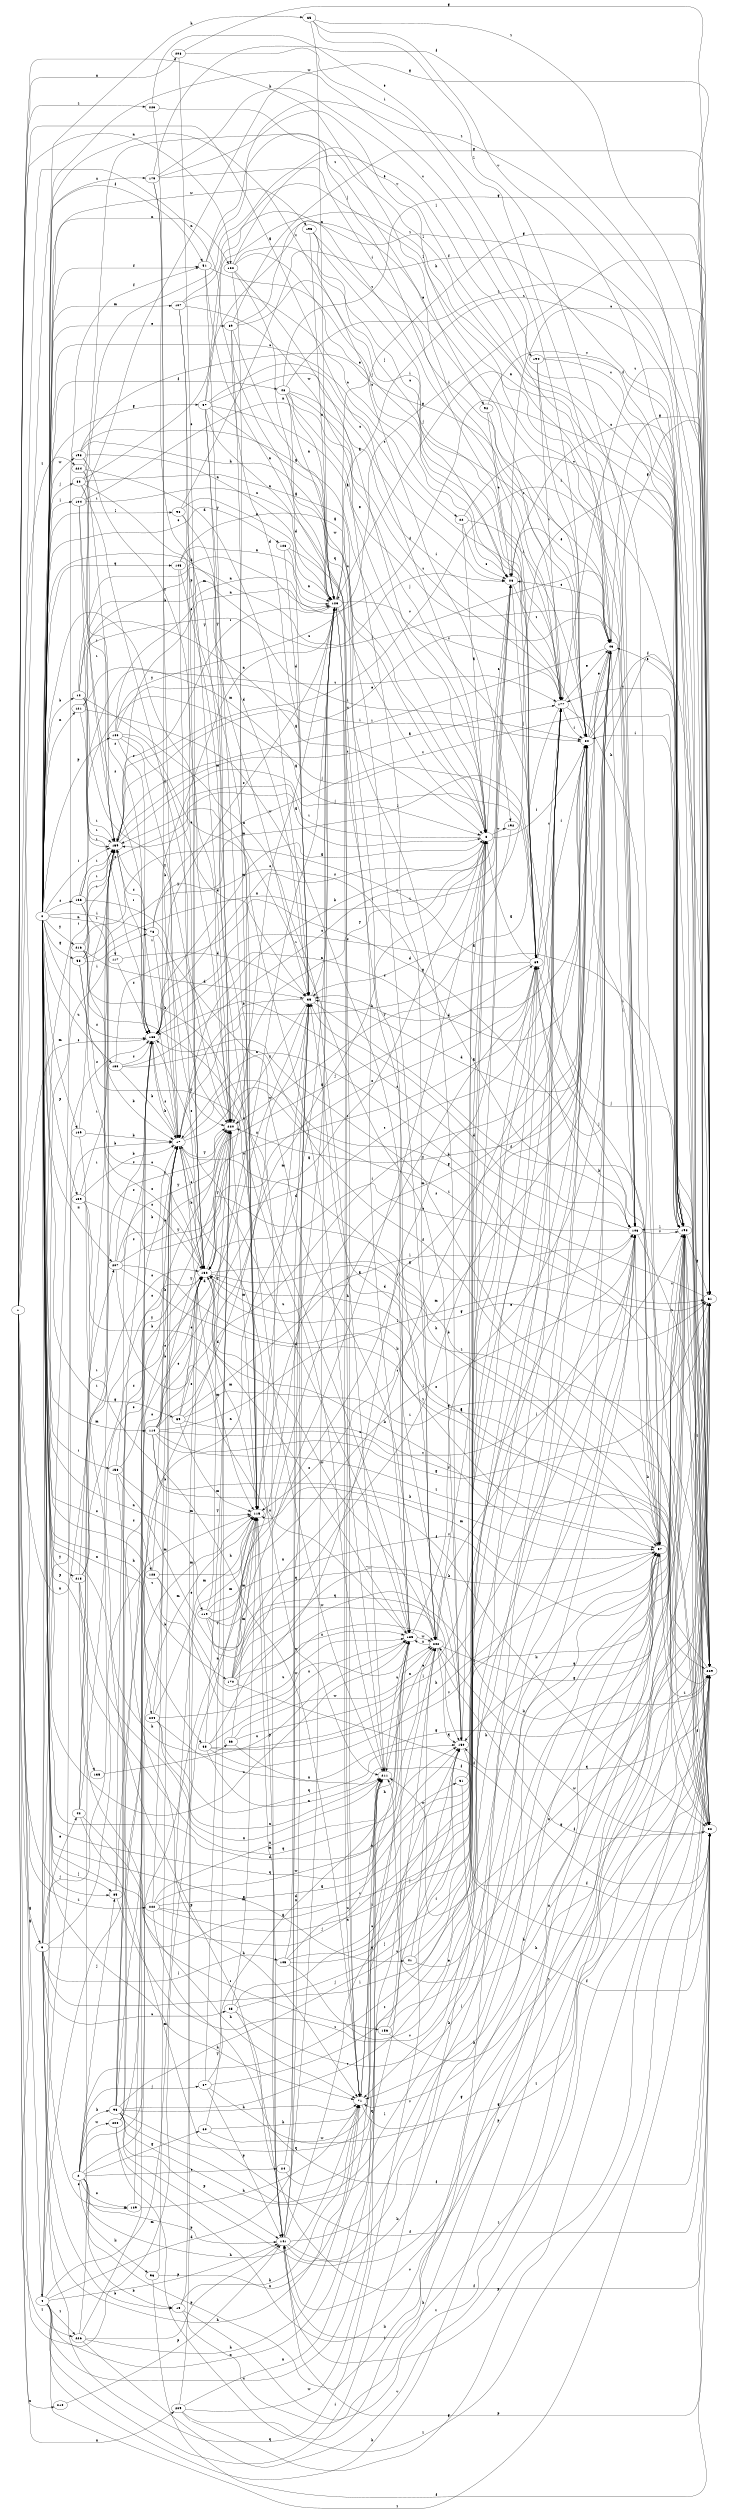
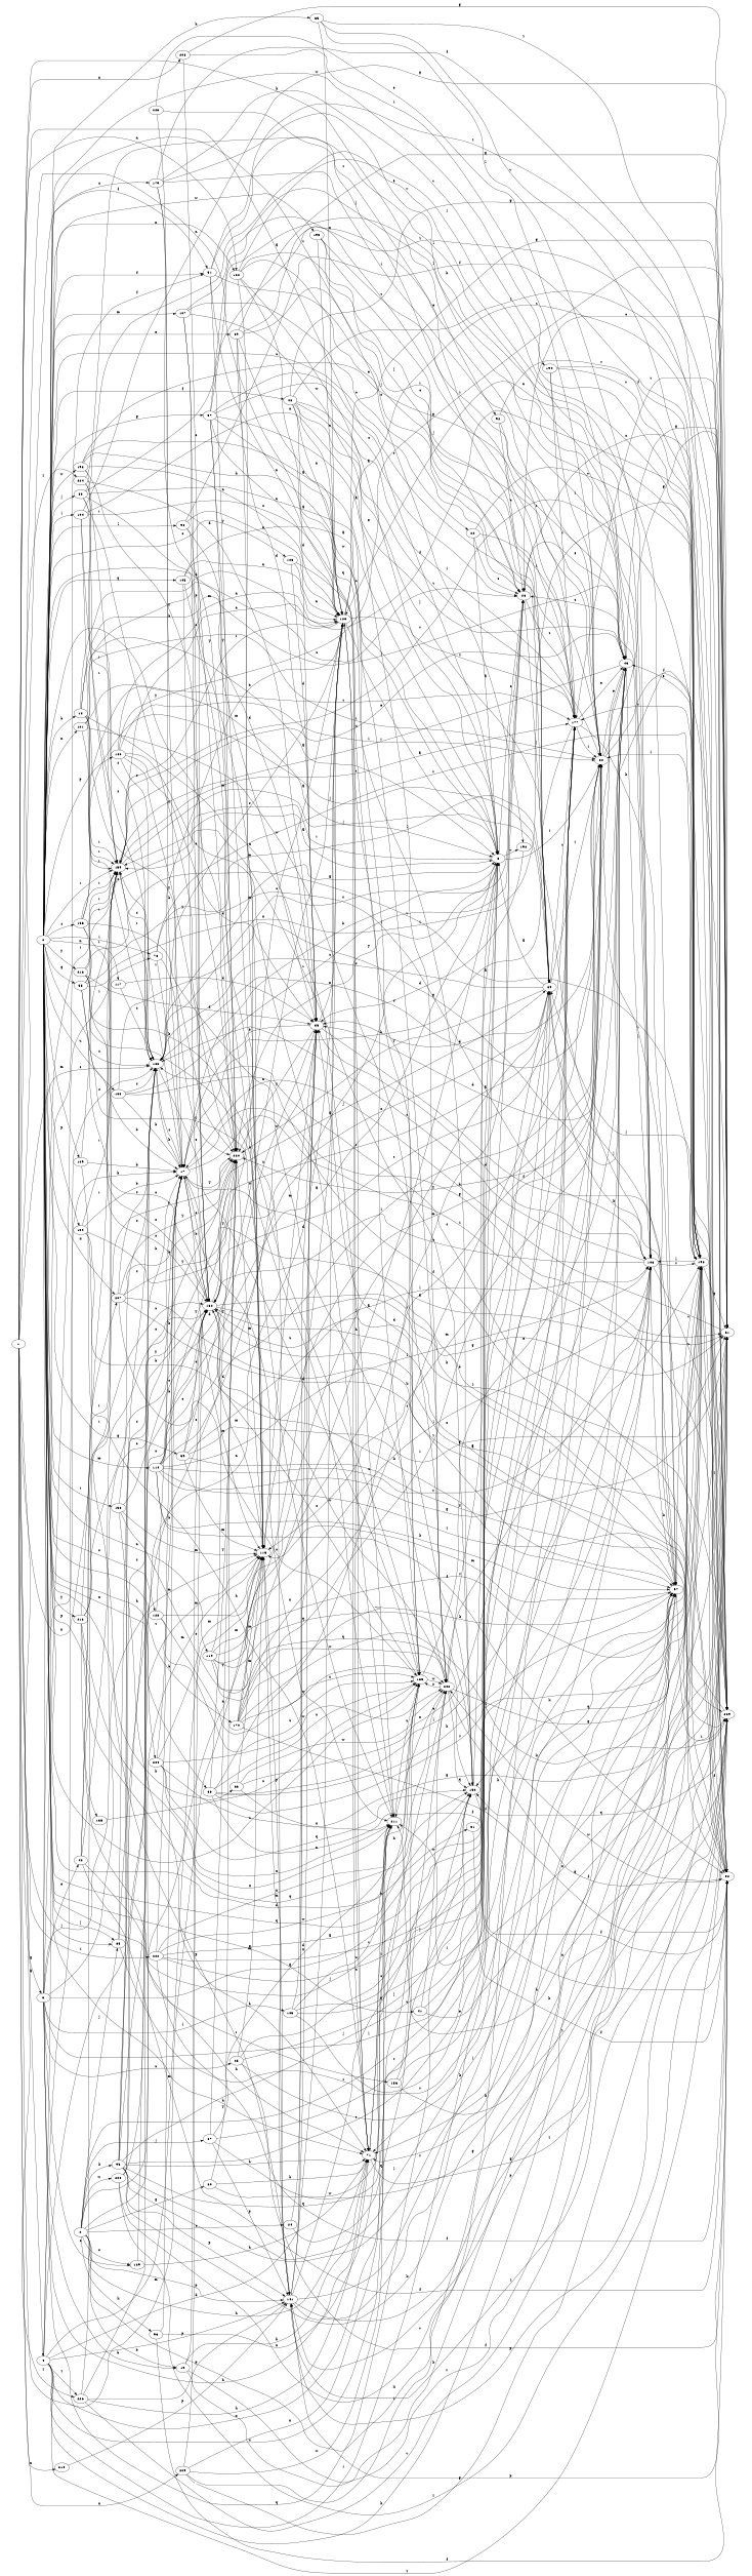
  strict digraph {
    rankdir=LR
    0
    12
    22
    31
    35
    39
    41
    48
    51
    55
    57
    59
    65
    66
    68
    71
    78
    83
    85
    98
    104
    107
    109
    114
    117
    119
    121
    122
    126
    128
    135
    139
    140
    145
    150
    156
    158
    159
    166
    168
    170
    179
    183
    185
    192
    194
    195
    198
    204
    207
    213
    216
    220
    8
    106
    211
    52
    80
    26
    193
    115
    123
    17
    61
    43
    202
    97
    177
    229
    89
    132
    141
    1
    3
    4
    92
    208
    209
    210
    222
    223
    224
    226
    15
    129
    25
    42
    105
    2
    24
    60
    87
    93
    95
    200
    0 -> 12 [label=b]
    0 -> 22 [label=c]
    0 -> 31 [label=d]
    0 -> 35 [label=d]
    0 -> 39 [label=e]
    0 -> 41 [label=e]
    0 -> 48 [label=f]
    0 -> 51 [label=f]
    0 -> 55 [label=g]
    0 -> 57 [label=g]
    0 -> 59 [label=g]
    0 -> 65 [label=h]
    0 -> 66 [label=h]
    0 -> 68 [label=h]
    0 -> 71 [label=h]
    0 -> 78 [label=i]
    0 -> 83 [label=j]
    0 -> 85 [label=j]
    0 -> 98 [label=l]
    0 -> 104 [label=l]
    0 -> 107 [label=m]
    0 -> 109 [label=m]
    0 -> 114 [label=m]
    0 -> 117 [label=n]
    0 -> 119 [label=n]
    0 -> 121 [label=n]
    0 -> 122 [label=n]
    0 -> 126 [label=o]
    0 -> 128 [label=o]
    0 -> 135 [label=p]
    0 -> 139 [label=p]
    0 -> 140 [label=p]
    0 -> 145 [label=q]
    0 -> 150 [label=q]
    0 -> 156 [label=r]
    0 -> 158 [label=r]
    0 -> 159 [label=r]
    0 -> 166 [label=s]
    0 -> 168 [label=s]
    0 -> 170 [label=t]
    0 -> 179 [label=u]
    0 -> 183 [label=u]
    0 -> 185 [label=u]
    0 -> 192 [label=v]
    0 -> 194 [label=w]
    0 -> 195 [label=w]
    0 -> 198 [label=w]
    0 -> 204 [label=x]
    0 -> 207 [label=x]
    0 -> 213 [label=y]
    0 -> 216 [label=y]
    0 -> 220 [label=y]
    12 -> 159 [label=r]
    12 -> 168 [label=s]
    12 -> 220 [label=y]
    12 -> 8 [label=a]
    12 -> 106 [label=l]
    12 -> 211 [label=x]
    12 -> 52 [label=f]
    22 -> 8 [label=a]
    22 -> 80 [label=i]
    22 -> 26 [label=c]
    22 -> 193 [label=v]
    31 -> 8 [label=a]
    31 -> 52 [label=f]
    35 -> 220 [label=y]
    35 -> 52 [label=f]
    35 -> 115 [label=m]
    35 -> 123 [label=n]
    35 -> 17 [label=b]
    39 -> 35 [label=d]
    39 -> 80 [label=i]
    39 -> 115 [label=m]
    39 -> 61 [label=g]
    39 -> 43 [label=e]
    39 -> 202 [label=w]
    41 -> 61 [label=g]
    41 -> 202 [label=w]
    41 -> 97 [label=k]
    48 -> 35 [label=d]
    48 -> 185 [label=u]
    48 -> 80 [label=i]
    48 -> 123 [label=n]
    48 -> 61 [label=g]
    48 -> 177 [label=t]
    48 -> 229 [label=z]
    48 -> 89 [label=j]
    51 -> 220 [label=y]
    51 -> 106 [label=l]
    51 -> 123 [label=n]
    51 -> 229 [label=z]
    51 -> 89 [label=j]
    55 -> 159 [label=r]
    55 -> 106 [label=l]
    55 -> 211 [label=x]
    55 -> 193 [label=v]
    55 -> 229 [label=z]
    55 -> 132 [label=o]
    57 -> 150 [label=q]
    57 -> 220 [label=y]
    57 -> 8 [label=a]
    57 -> 106 [label=l]
    57 -> 26 [label=c]
    57 -> 115 [label=m]
    57 -> 123 [label=n]
    57 -> 97 [label=k]
    57 -> 177 [label=t]
    59 -> 106 [label=l]
    59 -> 52 [label=f]
    59 -> 115 [label=m]
    59 -> 123 [label=n]
    59 -> 61 [label=g]
    59 -> 132 [label=o]
    65 -> 106 [label=l]
    65 -> 193 [label=v]
    65 -> 123 [label=n]
    65 -> 229 [label=z]
    66 -> 211 [label=x]
    66 -> 115 [label=m]
    66 -> 43 [label=e]
    66 -> 202 [label=w]
    68 -> 185 [label=u]
    68 -> 220 [label=y]
    68 -> 106 [label=l]
    68 -> 52 [label=f]
    68 -> 26 [label=c]
    68 -> 193 [label=v]
    68 -> 97 [label=k]
    71 -> 211 [label=x]
    71 -> 123 [label=n]
    71 -> 229 [label=z]
    78 -> 220 [label=y]
    78 -> 106 [label=l]
    78 -> 193 [label=v]
    78 -> 17 [label=b]
    83 -> 159 [label=r]
    83 -> 220 [label=y]
    83 -> 8 [label=a]
    83 -> 193 [label=v]
    83 -> 229 [label=z]
    83 -> 141 [label=p]
    85 -> 168 [label=s]
    85 -> 193 [label=v]
    85 -> 123 [label=n]
    98 -> 35 [label=d]
    98 -> 52 [label=f]
    98 -> 123 [label=n]
    98 -> 132 [label=o]
    104 -> 159 [label=r]
    104 -> 168 [label=s]
    104 -> 185 [label=u]
    104 -> 61 [label=g]
    104 -> 43 [label=e]
    107 -> 220 [label=y]
    107 -> 26 [label=c]
    107 -> 202 [label=w]
    107 -> 177 [label=t]
    107 -> 132 [label=o]
    109 -> 71 [label=h]
    109 -> 159 [label=r]
    109 -> 17 [label=b]
    114 -> 220 [label=y]
    114 -> 8 [label=a]
    114 -> 106 [label=l]
    114 -> 52 [label=f]
    114 -> 80 [label=i]
    114 -> 193 [label=v]
    114 -> 17 [label=b]
    114 -> 61 [label=g]
    114 -> 97 [label=k]
    114 -> 229 [label=z]
    114 -> 132 [label=o]
    117 -> 35 [label=d]
    117 -> 168 [label=s]
    119 -> 150 [label=q]
    119 -> 220 [label=y]
    119 -> 106 [label=l]
    119 -> 80 [label=i]
    119 -> 193 [label=v]
    119 -> 115 [label=m]
    119 -> 202 [label=w]
    121 -> 159 [label=r]
    121 -> 8 [label=a]
    121 -> 80 [label=i]
    121 -> 26 [label=c]
    121 -> 202 [label=w]
    122 -> 8 [label=a]
    122 -> 106 [label=l]
    122 -> 26 [label=c]
    122 -> 115 [label=m]
    122 -> 123 [label=n]
    122 -> 89 [label=j]
    126 -> 35 [label=d]
    126 -> 185 [label=u]
    126 -> 123 [label=n]
    128 -> 185 [label=u]
    128 -> 17 [label=b]
    128 -> 202 [label=w]
    128 -> 89 [label=j]
    135 -> 185 [label=u]
    139 -> 159 [label=r]
    139 -> 17 [label=b]
    139 -> 61 [label=g]
    139 -> 97 [label=k]
    139 -> 141 [label=p]
    140 -> 35 [label=d]
    140 -> 168 [label=s]
    140 -> 220 [label=y]
    140 -> 211 [label=x]
    140 -> 80 [label=i]
    140 -> 123 [label=n]
    140 -> 61 [label=g]
    145 -> 8 [label=a]
    145 -> 115 [label=m]
    145 -> 123 [label=n]
    145 -> 132 [label=o]
    150 -> 35 [label=d]
    150 -> 159 [label=r]
    150 -> 8 [label=a]
    150 -> 52 [label=f]
    156 -> 185 [label=u]
    156 -> 97 [label=k]
    156 -> 229 [label=z]
    158 -> 71 [label=h]
    158 -> 150 [label=q]
    158 -> 168 [label=s]
    158 -> 8 [label=a]
    158 -> 115 [label=m]
    159 -> 168 [label=s]
    159 -> 193 [label=v]
    159 -> 123 [label=n]
    159 -> 43 [label=e]
    159 -> 177 [label=t]
    159 -> 89 [label=j]
    166 -> 159 [label=r]
    166 -> 17 [label=b]
    166 -> 202 [label=w]
    166 -> 177 [label=t]
    166 -> 89 [label=j]
    166 -> 132 [label=o]
    168 -> 159 [label=r]
    168 -> 185 [label=u]
    168 -> 8 [label=a]
    168 -> 123 [label=n]
    168 -> 17 [label=b]
    170 -> 185 [label=u]
    170 -> 8 [label=a]
    170 -> 52 [label=f]
    170 -> 80 [label=i]
    170 -> 115 [label=m]
    170 -> 97 [label=k]
    170 -> 177 [label=t]
    170 -> 229 [label=z]
    179 -> 52 [label=f]
    179 -> 80 [label=i]
    179 -> 193 [label=v]
    179 -> 115 [label=m]
    179 -> 17 [label=b]
    179 -> 43 [label=e]
    183 -> 168 [label=s]
    183 -> 52 [label=f]
    183 -> 26 [label=c]
    183 -> 17 [label=b]
    183 -> 61 [label=g]
    185 -> 71 [label=h]
    185 -> 43 [label=e]
    185 -> 202 [label=w]
    185 -> 132 [label=o]
    192 -> 35 [label=d]
    194 -> 52 [label=f]
    194 -> 80 [label=i]
    194 -> 193 [label=v]
    194 -> 177 [label=t]
    195 -> 80 [label=i]
    195 -> 26 [label=c]
    195 -> 123 [label=n]
    195 -> 89 [label=j]
    198 -> 71 [label=h]
    198 -> 159 [label=r]
    198 -> 220 [label=y]
    198 -> 8 [label=a]
    198 -> 123 [label=n]
    198 -> 43 [label=e]
    204 -> 150 [label=q]
    204 -> 211 [label=x]
    204 -> 115 [label=m]
    204 -> 17 [label=b]
    204 -> 61 [label=g]
    204 -> 202 [label=w]
    207 -> 168 [label=s]
    207 -> 185 [label=u]
    207 -> 220 [label=y]
    207 -> 97 [label=k]
    207 -> 177 [label=t]
    207 -> 229 [label=z]
    207 -> 89 [label=j]
    213 -> 35 [label=d]
    213 -> 71 [label=h]
    213 -> 150 [label=q]
    213 -> 159 [label=r]
    213 -> 211 [label=x]
    213 -> 132 [label=o]
    216 -> 35 [label=d]
    216 -> 159 [label=r]
    216 -> 185 [label=u]
    216 -> 8 [label=a]
    216 -> 211 [label=x]
    216 -> 132 [label=o]
    220 -> 115 [label=m]
    8 -> 159 [label=r]
    8 -> 192 [label=v]
    8 -> 220 [label=y]
    8 -> 80 [label=i]
    8 -> 26 [label=c]
    8 -> 17 [label=b]
    106 -> 35 [label=d]
    106 -> 168 [label=s]
    106 -> 193 [label=v]
    106 -> 97 [label=k]
    106 -> 229 [label=z]
    106 -> 132 [label=o]
    211 -> 185 [label=u]
    52 -> 168 [label=s]
    52 -> 17 [label=b]
    52 -> 202 [label=w]
    52 -> 141 [label=p]
    80 -> 35 [label=d]
    80 -> 52 [label=f]
    80 -> 115 [label=m]
    80 -> 61 [label=g]
    80 -> 43 [label=e]
    26 -> 168 [label=s]
    26 -> 43 [label=e]
    26 -> 177 [label=t]
    26 -> 89 [label=j]
    193 -> 71 [label=h]
    193 -> 150 [label=q]
    193 -> 106 [label=l]
    193 -> 52 [label=f]
    193 -> 80 [label=i]
    193 -> 123 [label=n]
    193 -> 61 [label=g]
    193 -> 43 [label=e]
    193 -> 177 [label=t]
    193 -> 229 [label=z]
    193 -> 89 [label=j]
    115 -> 141 [label=p]
    123 -> 71 [label=h]
    123 -> 159 [label=r]
    123 -> 168 [label=s]
    123 -> 8 [label=a]
    123 -> 61 [label=g]
    123 -> 177 [label=t]
    123 -> 229 [label=z]
    123 -> 132 [label=o]
    17 -> 159 [label=r]
    17 -> 168 [label=s]
    17 -> 220 [label=y]
    17 -> 211 [label=x]
    17 -> 115 [label=m]
    17 -> 61 [label=g]
    17 -> 229 [label=z]
    17 -> 132 [label=o]
    61 -> 71 [label=h]
    61 -> 211 [label=x]
    61 -> 26 [label=c]
    61 -> 17 [label=b]
    61 -> 177 [label=t]
    61 -> 141 [label=p]
    43 -> 35 [label=d]
    43 -> 71 [label=h]
    43 -> 159 [label=r]
    43 -> 168 [label=s]
    43 -> 220 [label=y]
    43 -> 106 [label=l]
    43 -> 26 [label=c]
    43 -> 115 [label=m]
    43 -> 61 [label=g]
    202 -> 150 [label=q]
    202 -> 185 [label=u]
    202 -> 8 [label=a]
    202 -> 106 [label=l]
    202 -> 211 [label=x]
    202 -> 52 [label=f]
    202 -> 61 [label=g]
    97 -> 80 [label=i]
    97 -> 193 [label=v]
    97 -> 115 [label=m]
    97 -> 229 [label=z]
    97 -> 89 [label=j]
    97 -> 132 [label=o]
    177 -> 80 [label=i]
    177 -> 17 [label=b]
    177 -> 43 [label=e]
    177 -> 97 [label=k]
    229 -> 150 [label=q]
    229 -> 211 [label=x]
    229 -> 26 [label=c]
    229 -> 132 [label=o]
    229 -> 141 [label=p]
    89 -> 168 [label=s]
    89 -> 220 [label=y]
    89 -> 8 [label=a]
    89 -> 80 [label=i]
    89 -> 97 [label=k]
    89 -> 177 [label=t]
    89 -> 132 [label=o]
    132 -> 220 [label=y]
    132 -> 115 [label=m]
    132 -> 17 [label=b]
    132 -> 61 [label=g]
    132 -> 202 [label=w]
    132 -> 97 [label=k]
    132 -> 177 [label=t]
    132 -> 229 [label=z]
    141 -> 35 [label=d]
    141 -> 150 [label=q]
    141 -> 106 [label=l]
    141 -> 115 [label=m]
    141 -> 123 [label=n]
    141 -> 61 [label=g]
    141 -> 97 [label=k]
    141 -> 229 [label=z]
    1 -> 51 [label=f]
    1 -> 85 [label=j]
    1 -> 122 [label=n]
    1 -> 168 [label=s]
    1 -> 207 [label=x]
    1 -> 8 [label=a]
    1 -> 115 [label=m]
    1 -> 123 [label=n]
    1 -> 3 [label=a]
    1 -> 4 [label=a]
    1 -> 92 [label=k]
    1 -> 208 [label=x]
    1 -> 209 [label=x]
    1 -> 210 [label=x]
    1 -> 222 [label=z]
-   1 -> 223 [label=z]
    1 -> 224 [label=z]
    1 -> 226 [label=z]
    3 -> 71 [label=h]
    3 -> 78 [label=i]
    3 -> 150 [label=q]
    3 -> 159 [label=r]
    3 -> 168 [label=s]
    3 -> 8 [label=a]
    3 -> 106 [label=l]
    3 -> 115 [label=m]
    3 -> 132 [label=o]
    3 -> 15 [label=b]
    3 -> 129 [label=o]
    3 -> 25 [label=c]
    3 -> 42 [label=e]
    3 -> 105 [label=l]
    4 -> 35 [label=d]
    4 -> 51 [label=f]
    4 -> 185 [label=u]
    4 -> 220 [label=y]
    4 -> 211 [label=x]
    4 -> 80 [label=i]
    4 -> 115 [label=m]
    4 -> 17 [label=b]
    4 -> 97 [label=k]
    4 -> 229 [label=z]
    4 -> 141 [label=p]
    4 -> 226 [label=z]
    92 -> 26 [label=c]
    92 -> 193 [label=v]
    92 -> 177 [label=t]
    208 -> 80 [label=i]
    208 -> 61 [label=g]
    208 -> 132 [label=o]
    209 -> 211 [label=x]
    209 -> 80 [label=i]
    209 -> 61 [label=g]
    209 -> 202 [label=w]
    209 -> 132 [label=o]
    210 -> 141 [label=p]
    222 -> 8 [label=a]
    222 -> 211 [label=x]
    222 -> 52 [label=f]
    222 -> 80 [label=i]
    222 -> 17 [label=b]
    222 -> 202 [label=w]
    222 -> 177 [label=t]
    223 -> 17 [label=b]
    223 -> 43 [label=e]
    223 -> 89 [label=j]
    224 -> 35 [label=d]
    224 -> 159 [label=r]
    224 -> 168 [label=s]
    224 -> 177 [label=t]
    226 -> 71 [label=h]
    226 -> 159 [label=r]
    226 -> 193 [label=v]
    226 -> 132 [label=o]
    226 -> 141 [label=p]
    15 -> 71 [label=h]
    15 -> 193 [label=v]
    15 -> 97 [label=k]
    15 -> 132 [label=o]
    129 -> 71 [label=h]
    129 -> 132 [label=o]
    25 -> 52 [label=f]
    25 -> 26 [label=c]
    25 -> 115 [label=m]
    25 -> 97 [label=k]
    25 -> 89 [label=j]
    42 -> 159 [label=r]
    42 -> 220 [label=y]
    42 -> 52 [label=f]
    42 -> 89 [label=j]
    42 -> 132 [label=o]
    105 -> 35 [label=d]
    105 -> 185 [label=u]
    105 -> 80 [label=i]
    105 -> 43 [label=e]
    105 -> 89 [label=j]
    2 -> 71 [label=h]
    2 -> 85 [label=j]
    2 -> 115 [label=m]
    2 -> 123 [label=n]
    2 -> 97 [label=k]
    2 -> 177 [label=t]
    2 -> 141 [label=p]
    2 -> 15 [label=b]
    2 -> 129 [label=o]
    2 -> 24 [label=c]
    2 -> 60 [label=g]
    2 -> 87 [label=j]
    2 -> 93 [label=k]
    2 -> 95 [label=k]
    2 -> 200 [label=w]
    24 -> 35 [label=d]
    24 -> 150 [label=q]
    60 -> 71 [label=h]
    60 -> 220 [label=y]
    60 -> 202 [label=w]
    87 -> 220 [label=y]
    87 -> 211 [label=x]
    87 -> 61 [label=g]
    87 -> 177 [label=t]
    87 -> 141 [label=p]
    93 -> 211 [label=x]
    93 -> 52 [label=f]
    93 -> 17 [label=b]
    95 -> 35 [label=d]
    95 -> 71 [label=h]
    95 -> 150 [label=q]
    95 -> 168 [label=s]
    95 -> 220 [label=y]
    95 -> 106 [label=l]
    95 -> 193 [label=v]
    95 -> 17 [label=b]
    95 -> 97 [label=k]
    95 -> 177 [label=t]
    95 -> 89 [label=j]
    95 -> 141 [label=p]
    200 -> 168 [label=s]
    200 -> 193 [label=v]
    200 -> 115 [label=m]
    200 -> 17 [label=b]
    200 -> 229 [label=z]
  }
